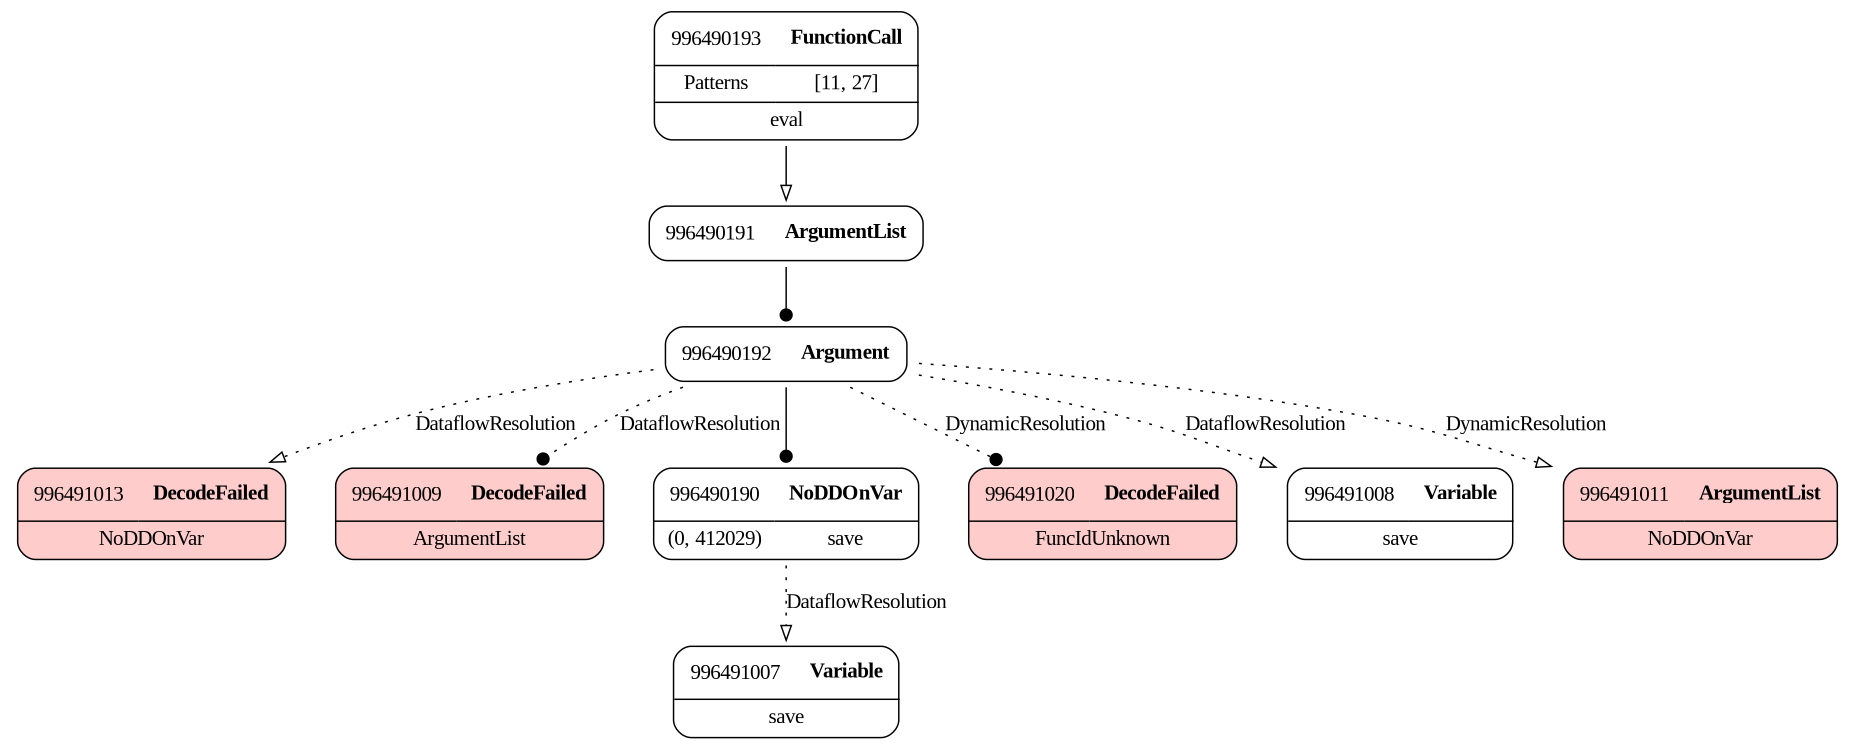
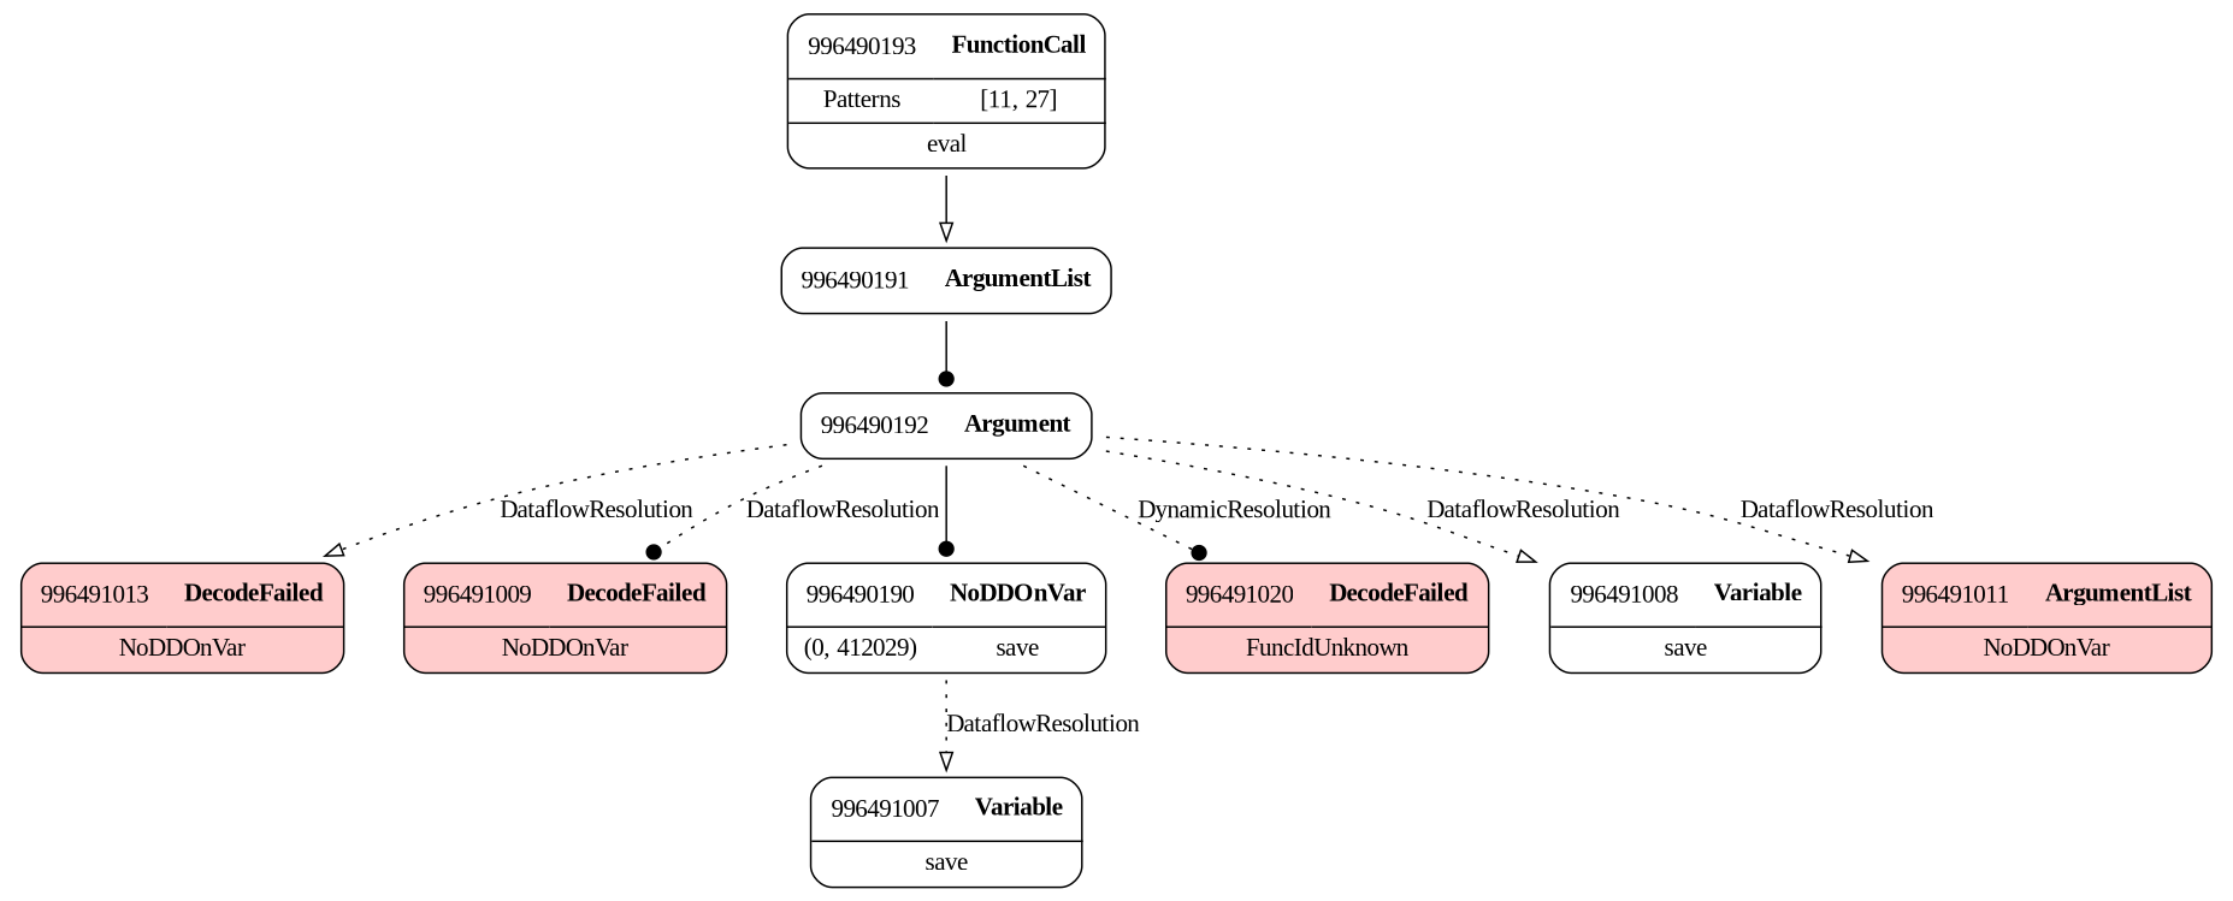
  digraph {
    fontname="Liberation Serif"
    node [fontname="Liberation Serif" shape=none]
    edge [arrowhead=onormal fontname="Liberation Serif" style=dotted]
    n1 [label=<<TABLE border='1' cellspacing='0' cellpadding='10' style='rounded' bgcolor='#FFCCCC' ><TR><TD border='0'>996491013</TD><TD border='0'><B>DecodeFailed</B></TD></TR><HR/><TR><TD border='0' cellpadding='5' colspan='2'>NoDDOnVar</TD></TR></TABLE>>]
    n2 [label=<<TABLE border='1' cellspacing='0' cellpadding='10' style='rounded' ><TR><TD border='0'>996490193</TD><TD border='0'><B>FunctionCall</B></TD></TR><HR/><TR><TD border='0' cellpadding='5'>Patterns</TD><TD border='0' cellpadding='5'>[11, 27]</TD></TR><HR/><TR><TD border='0' cellpadding='5' colspan='2'>eval</TD></TR></TABLE>>]
    n3 [label=<<TABLE border='1' cellspacing='0' cellpadding='10' style='rounded' ><TR><TD border='0'>996490191</TD><TD border='0'><B>ArgumentList</B></TD></TR></TABLE>>]
    n4 [label=<<TABLE border='1' cellspacing='0' cellpadding='10' style='rounded' ><TR><TD border='0'>996490192</TD><TD border='0'><B>Argument</B></TD></TR></TABLE>>]
-   n5 [label=<<TABLE border='1' cellspacing='0' cellpadding='10' style='rounded' bgcolor='#FFCCCC' ><TR><TD border='0'>996491009</TD><TD border='0'><B>DecodeFailed</B></TD></TR><HR/><TR><TD border='0' cellpadding='5' colspan='2'>ArgumentList</TD></TR></TABLE>>]
+   n5 [label=<<TABLE border='1' cellspacing='0' cellpadding='10' style='rounded' bgcolor='#FFCCCC' ><TR><TD border='0'>996491009</TD><TD border='0'><B>DecodeFailed</B></TD></TR><HR/><TR><TD border='0' cellpadding='5' colspan='2'>NoDDOnVar</TD></TR></TABLE>>]
    n6 [label=<<TABLE border='1' cellspacing='0' cellpadding='10' style='rounded' ><TR><TD border='0'>996490190</TD><TD border='0'><B>NoDDOnVar</B></TD></TR><HR/><TR><TD border='0' cellpadding='5'>(0, 412029)</TD><TD border='0' cellpadding='5'>save</TD></TR></TABLE>>]
    n7 [label=<<TABLE border='1' cellspacing='0' cellpadding='10' style='rounded' bgcolor='#FFCCCC' ><TR><TD border='0'>996491020</TD><TD border='0'><B>DecodeFailed</B></TD></TR><HR/><TR><TD border='0' cellpadding='5' colspan='2'>FuncIdUnknown</TD></TR></TABLE>>]
    n8 [label=<<TABLE border='1' cellspacing='0' cellpadding='10' style='rounded' ><TR><TD border='0'>996491008</TD><TD border='0'><B>Variable</B></TD></TR><HR/><TR><TD border='0' cellpadding='5' colspan='2'>save</TD></TR></TABLE>>]
    n9 [label=<<TABLE border='1' cellspacing='0' cellpadding='10' style='rounded' bgcolor='#FFCCCC' ><TR><TD border='0'>996491011</TD><TD border='0'><B>ArgumentList</B></TD></TR><HR/><TR><TD border='0' cellpadding='5' colspan='2'>NoDDOnVar</TD></TR></TABLE>>]
    n10 [label=<<TABLE border='1' cellspacing='0' cellpadding='10' style='rounded' ><TR><TD border='0'>996491007</TD><TD border='0'><B>Variable</B></TD></TR><HR/><TR><TD border='0' cellpadding='5' colspan='2'>save</TD></TR></TABLE>>]
    n2 -> n3 [weight=2 style=""]
    n3 -> n4 [arrowhead=dot weight=2 style=""]
    n4 -> n1 [label=DataflowResolution]
    n4 -> n5 [arrowhead=dot label=DataflowResolution]
    n4 -> n6 [arrowhead=dot weight=2 style=""]
    n4 -> n7 [arrowhead=dot label=DynamicResolution]
    n4 -> n8 [label=DataflowResolution]
-   n4 -> n9 [label=DynamicResolution]
+   n4 -> n9 [label=DataflowResolution]
    n6 -> n10 [label=DataflowResolution]
  }
